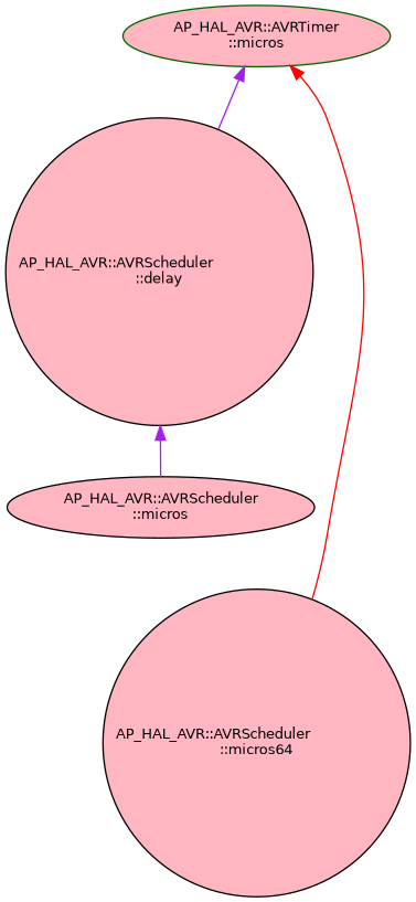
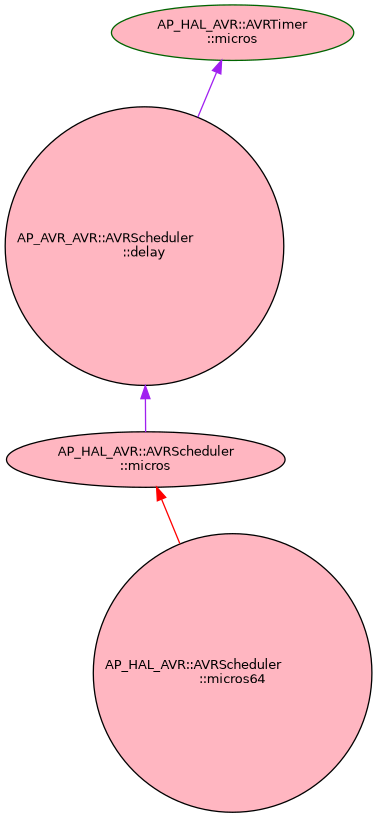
  digraph {
    rankdir=TB
    node [color=black fillcolor=lightpink fontname=Helvetica fontsize=10 shape=ellipse style=filled]
    edge [color=purple dir=back fontname=Helvetica fontsize=10 labelfontname=Helvetica labelfontsize=10 style=solid]
    n1 [color=darkgreen fontcolor=black height=0.2 label="AP_HAL_AVR::AVRTimer\l::micros" width=0.4]
-   n2 [height=0.2 label="AP_HAL_AVR::AVRScheduler\l::delay" shape=circle width=0.4]
+   n2 [height=0.2 label="AP_AVR_AVR::AVRScheduler\l::delay" shape=circle width=0.4]
    n3 [height=0.2 label="AP_HAL_AVR::AVRScheduler\l::micros" width=0.4]
    n4 [height=0.2 label="AP_HAL_AVR::AVRScheduler\l::micros64" shape=circle width=0.4]
    n1 -> n2
    n2 -> n3
-   n1 -> n4 [color=red]
+   n3 -> n4 [color=red]
  }
